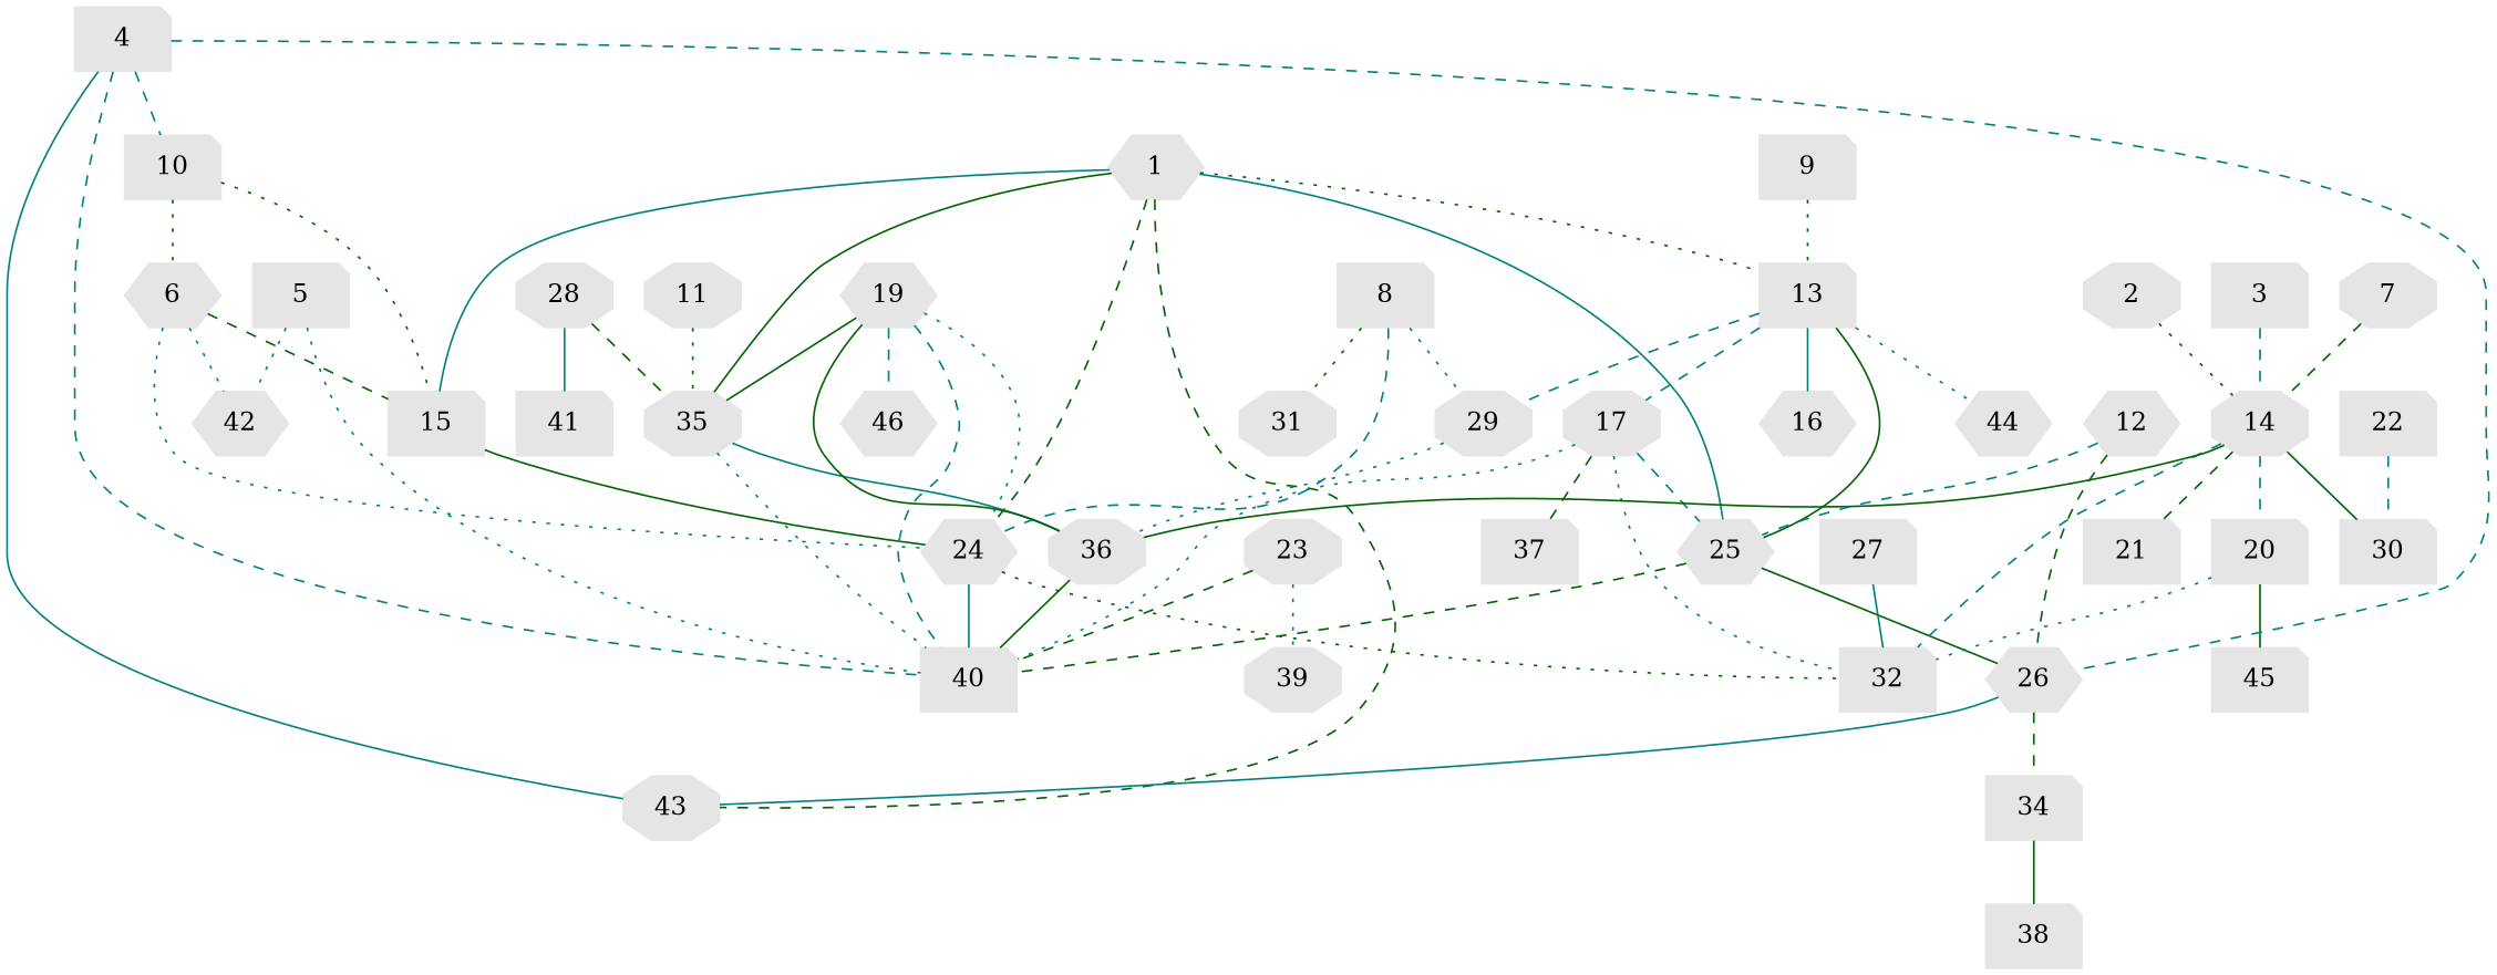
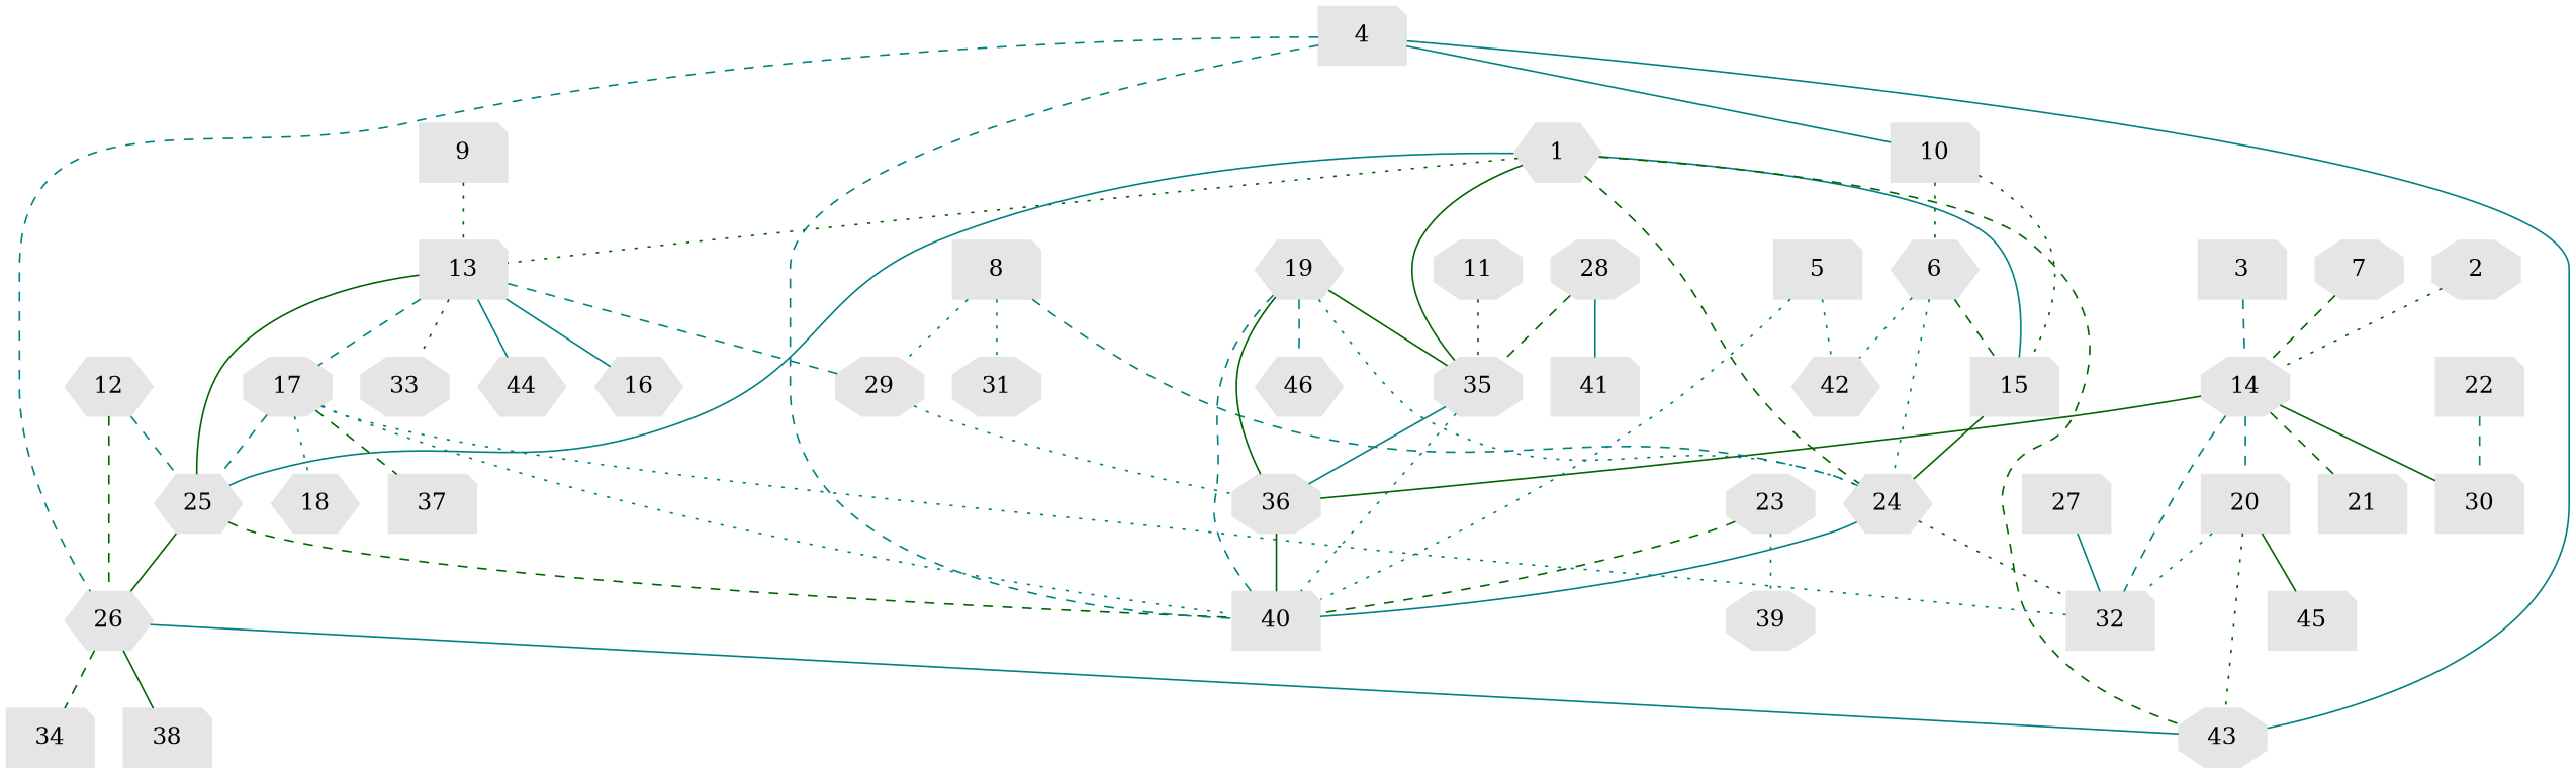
  graph {
    node [color=gray90 shape=note style=filled]
    edge [color=teal style=dotted weight=1.0]
    1 [shape=hexagon]
    13
    15
    24 [shape=hexagon]
    25 [shape=hexagon]
    35 [shape=octagon]
    43 [shape=octagon]
    6 [shape=hexagon]
    42 [shape=hexagon]
    29 [shape=octagon]
    16 [shape=hexagon]
    17 [shape=octagon]
+   33 [shape=octagon]
    44 [shape=hexagon]
    40
    32
    26 [shape=hexagon]
    36 [shape=octagon]
    2 [shape=octagon]
    14 [shape=octagon]
    20
    21
    30
    3
    4
    10
    34
    38
    5
    7 [shape=octagon]
    8
    31 [shape=octagon]
    9
    11 [shape=octagon]
    12 [shape=hexagon]
+   18 [shape=hexagon]
    37
    45
    19 [shape=hexagon]
    46 [shape=hexagon]
    22
    23 [shape=octagon]
    39 [shape=octagon]
    27
    28 [shape=octagon]
    41
    1 -- 13 [color=darkgreen]
    1 -- 15 [style=solid]
    1 -- 24 [color=darkgreen style=dashed]
    1 -- 25 [style=solid]
    1 -- 35 [color=darkgreen style=solid]
    1 -- 43 [color=darkgreen style=dashed]
    13 -- 25 [color=darkgreen style=solid]
    13 -- 29 [style=dashed]
    13 -- 16 [style=solid]
    13 -- 17 [style=dashed weight=2.0]
-   13 -- 44
+   13 -- 33 [color=darkgreen]
+   13 -- 44 [style=solid]
    15 -- 24 [color=darkgreen style=solid]
    24 -- 40 [style=solid]
    24 -- 32 [color=darkgreen]
    25 -- 40 [color=darkgreen style=dashed]
    25 -- 26 [color=darkgreen style=solid]
    35 -- 40
    35 -- 36 [style=solid]
    6 -- 15 [color=darkgreen style=dashed]
    6 -- 24
    6 -- 42
    29 -- 36
    17 -- 25 [style=dashed weight=2.0]
    17 -- 40
    17 -- 32
+   17 -- 18
    17 -- 37 [color=darkgreen style=dashed]
    26 -- 43 [style=solid]
    26 -- 34 [color=darkgreen style=dashed]
-   34 -- 38 [color=darkgreen style=solid]
+   26 -- 38 [color=darkgreen style=solid]
    36 -- 40 [color=darkgreen style=solid]
    2 -- 14 [color=darkgreen]
    14 -- 32 [style=dashed]
    14 -- 36 [color=darkgreen style=solid]
    14 -- 20 [style=dashed weight=2.0]
    14 -- 21 [color=darkgreen style=dashed]
    14 -- 30 [color=darkgreen style=solid]
+   20 -- 43 [color=darkgreen]
    20 -- 32 [weight=2.0]
    20 -- 45 [color=darkgreen style=solid]
    3 -- 14 [style=dashed]
    4 -- 43 [style=solid weight=2.0]
    4 -- 40 [style=dashed]
    4 -- 26 [style=dashed weight=2.0]
-   4 -- 10 [style=dashed]
+   4 -- 10 [style=solid]
    10 -- 15 [color=darkgreen]
    10 -- 6 [color=darkgreen]
    5 -- 42
    5 -- 40
    7 -- 14 [color=darkgreen style=dashed]
    8 -- 24 [style=dashed]
    8 -- 29
-   8 -- 31 [color=darkgreen]
+   8 -- 31
    9 -- 13 [color=darkgreen]
    11 -- 35 [color=darkgreen]
    12 -- 25 [style=dashed]
    12 -- 26 [color=darkgreen style=dashed]
    19 -- 24
    19 -- 35 [color=darkgreen style=solid]
    19 -- 40 [style=dashed]
    19 -- 36 [color=darkgreen style=solid]
    19 -- 46 [style=dashed]
    22 -- 30 [style=dashed]
    23 -- 40 [color=darkgreen style=dashed]
    23 -- 39
    27 -- 32 [style=solid]
    28 -- 35 [color=darkgreen style=dashed]
    28 -- 41 [style=solid]
  }
